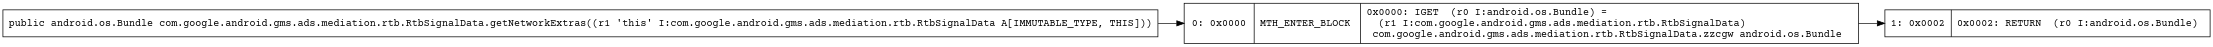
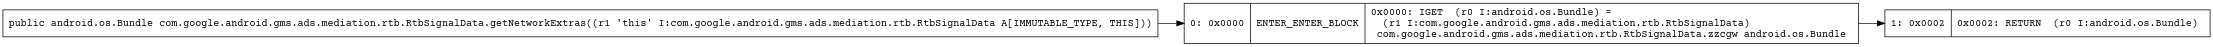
  digraph {
    rankdir=LR
    fontname="Courier Prime"
    node [shape=record fontname="Courier Prime"]
    edge [fontname="Courier Prime"]
-   n1 [label="{0\:\ 0x0000|MTH_ENTER_BLOCK\l|0x0000: IGET  (r0 I:android.os.Bundle) = \l  (r1 I:com.google.android.gms.ads.mediation.rtb.RtbSignalData)\l com.google.android.gms.ads.mediation.rtb.RtbSignalData.zzcgw android.os.Bundle \l}"]
+   n1 [label="{0\:\ 0x0000|ENTER_ENTER_BLOCK\l|0x0000: IGET  (r0 I:android.os.Bundle) = \l  (r1 I:com.google.android.gms.ads.mediation.rtb.RtbSignalData)\l com.google.android.gms.ads.mediation.rtb.RtbSignalData.zzcgw android.os.Bundle \l}"]
    n2 [label="{1\:\ 0x0002|0x0002: RETURN  (r0 I:android.os.Bundle) \l}"]
    n3 [label="{public android.os.Bundle com.google.android.gms.ads.mediation.rtb.RtbSignalData.getNetworkExtras((r1 'this' I:com.google.android.gms.ads.mediation.rtb.RtbSignalData A[IMMUTABLE_TYPE, THIS])) }"]
    n1 -> n2
    n3 -> n1
  }
